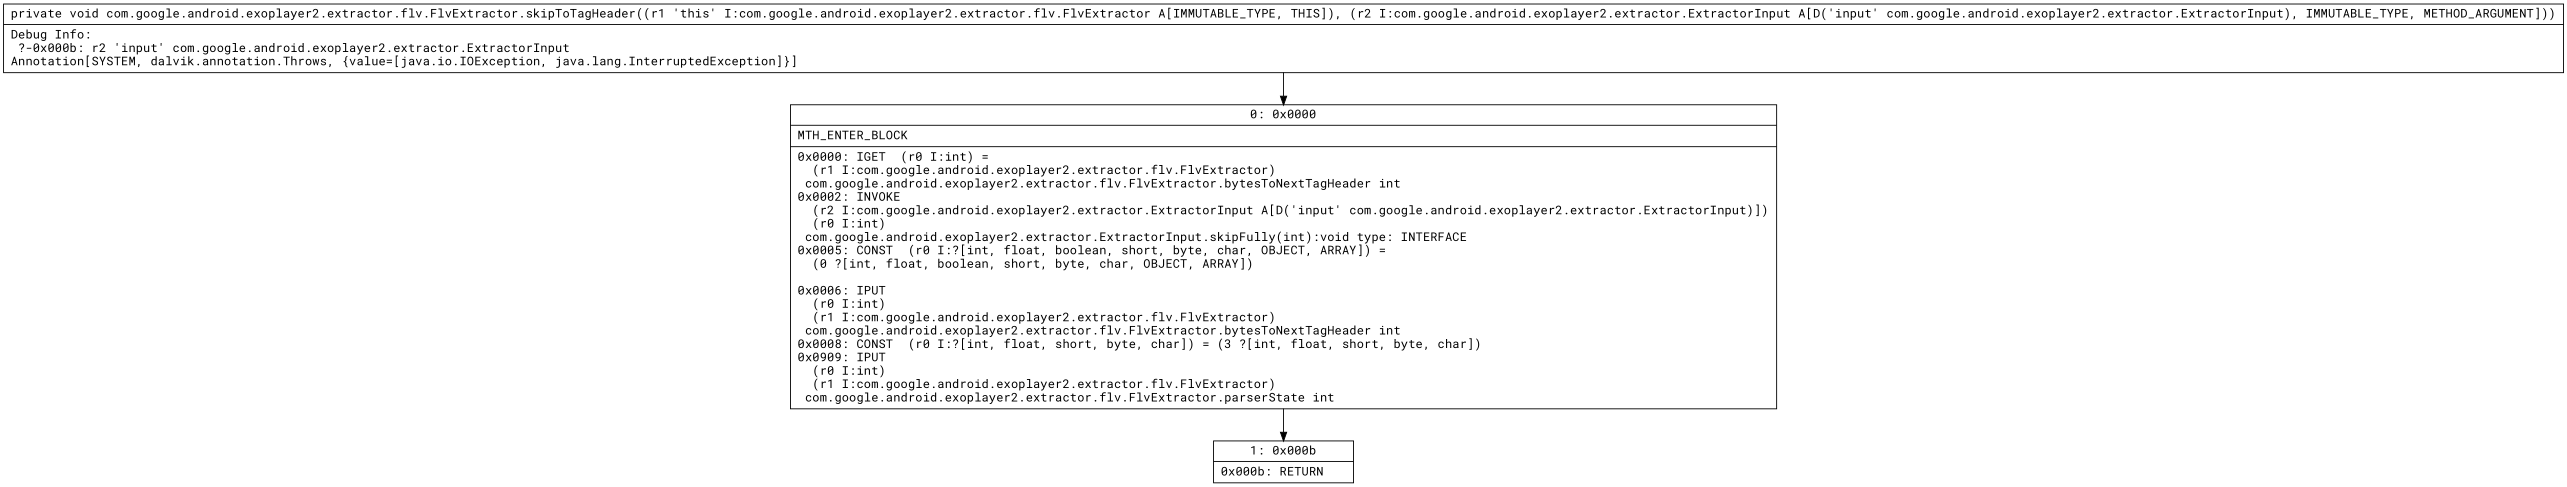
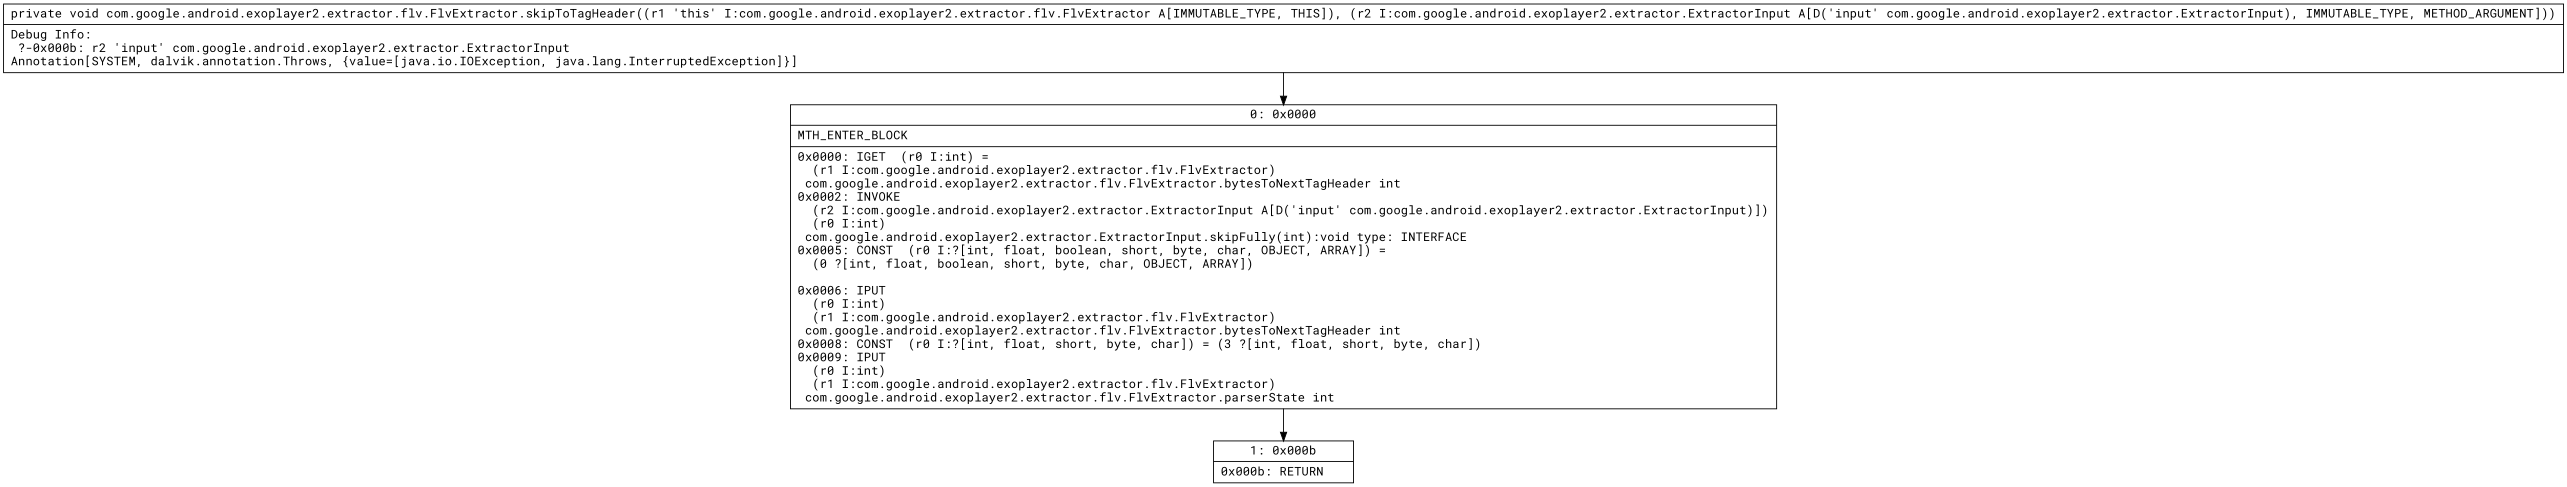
  digraph {
    fontname="Roboto Mono"
    node [shape=record fontname="Roboto Mono"]
    edge [fontname="Roboto Mono"]
-   n1 [label="{0\:\ 0x0000|MTH_ENTER_BLOCK\l|0x0000: IGET  (r0 I:int) = \l  (r1 I:com.google.android.exoplayer2.extractor.flv.FlvExtractor)\l com.google.android.exoplayer2.extractor.flv.FlvExtractor.bytesToNextTagHeader int \l0x0002: INVOKE  \l  (r2 I:com.google.android.exoplayer2.extractor.ExtractorInput A[D('input' com.google.android.exoplayer2.extractor.ExtractorInput)])\l  (r0 I:int)\l com.google.android.exoplayer2.extractor.ExtractorInput.skipFully(int):void type: INTERFACE \l0x0005: CONST  (r0 I:?[int, float, boolean, short, byte, char, OBJECT, ARRAY]) = \l  (0 ?[int, float, boolean, short, byte, char, OBJECT, ARRAY])\l \l0x0006: IPUT  \l  (r0 I:int)\l  (r1 I:com.google.android.exoplayer2.extractor.flv.FlvExtractor)\l com.google.android.exoplayer2.extractor.flv.FlvExtractor.bytesToNextTagHeader int \l0x0008: CONST  (r0 I:?[int, float, short, byte, char]) = (3 ?[int, float, short, byte, char]) \l0x0909: IPUT  \l  (r0 I:int)\l  (r1 I:com.google.android.exoplayer2.extractor.flv.FlvExtractor)\l com.google.android.exoplayer2.extractor.flv.FlvExtractor.parserState int \l}"]
+   n1 [label="{0\:\ 0x0000|MTH_ENTER_BLOCK\l|0x0000: IGET  (r0 I:int) = \l  (r1 I:com.google.android.exoplayer2.extractor.flv.FlvExtractor)\l com.google.android.exoplayer2.extractor.flv.FlvExtractor.bytesToNextTagHeader int \l0x0002: INVOKE  \l  (r2 I:com.google.android.exoplayer2.extractor.ExtractorInput A[D('input' com.google.android.exoplayer2.extractor.ExtractorInput)])\l  (r0 I:int)\l com.google.android.exoplayer2.extractor.ExtractorInput.skipFully(int):void type: INTERFACE \l0x0005: CONST  (r0 I:?[int, float, boolean, short, byte, char, OBJECT, ARRAY]) = \l  (0 ?[int, float, boolean, short, byte, char, OBJECT, ARRAY])\l \l0x0006: IPUT  \l  (r0 I:int)\l  (r1 I:com.google.android.exoplayer2.extractor.flv.FlvExtractor)\l com.google.android.exoplayer2.extractor.flv.FlvExtractor.bytesToNextTagHeader int \l0x0008: CONST  (r0 I:?[int, float, short, byte, char]) = (3 ?[int, float, short, byte, char]) \l0x0009: IPUT  \l  (r0 I:int)\l  (r1 I:com.google.android.exoplayer2.extractor.flv.FlvExtractor)\l com.google.android.exoplayer2.extractor.flv.FlvExtractor.parserState int \l}"]
    n2 [label="{1\:\ 0x000b|0x000b: RETURN   \l}"]
    n3 [label="{private void com.google.android.exoplayer2.extractor.flv.FlvExtractor.skipToTagHeader((r1 'this' I:com.google.android.exoplayer2.extractor.flv.FlvExtractor A[IMMUTABLE_TYPE, THIS]), (r2 I:com.google.android.exoplayer2.extractor.ExtractorInput A[D('input' com.google.android.exoplayer2.extractor.ExtractorInput), IMMUTABLE_TYPE, METHOD_ARGUMENT]))  | Debug Info:\l  ?\-0x000b: r2 'input' com.google.android.exoplayer2.extractor.ExtractorInput\lAnnotation[SYSTEM, dalvik.annotation.Throws, \{value=[java.io.IOException, java.lang.InterruptedException]\}]\l}"]
    n1 -> n2
    n3 -> n1
  }
